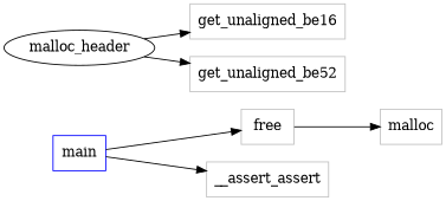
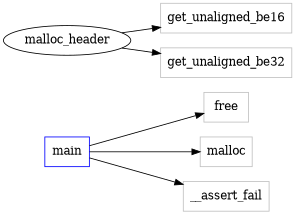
  digraph {
    rankdir=LR
    node [color=grey shape=box]
    main [color=blue]
    free
    malloc
-   __assert_fail [label=__assert_assert]
+   __assert_fail
    n5 [label=malloc_header color="" shape=""]
    get_unaligned_be16
-   get_unaligned_be32 [label=get_unaligned_be52]
+   get_unaligned_be32
    main -> free
-   free -> malloc
+   main -> malloc
    main -> __assert_fail
    n5 -> get_unaligned_be16
    n5 -> get_unaligned_be32
  }
